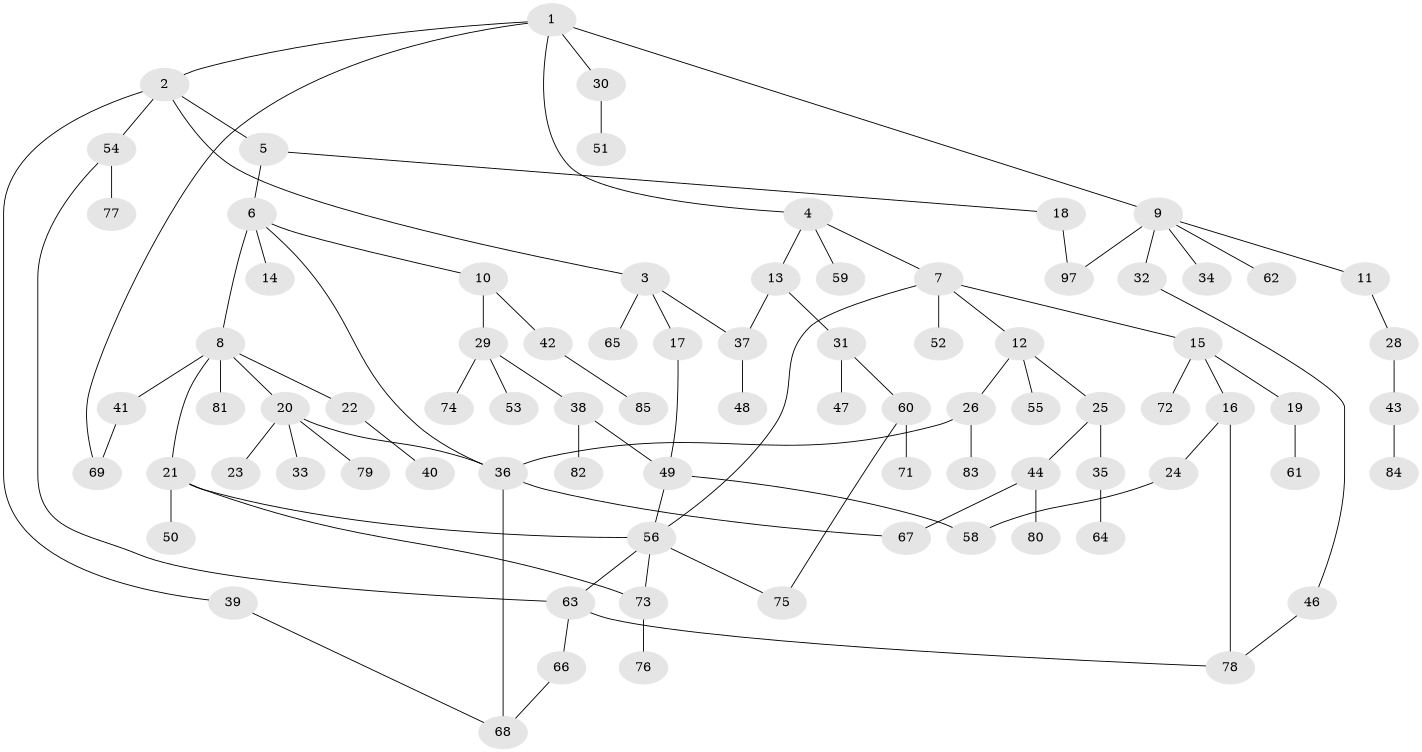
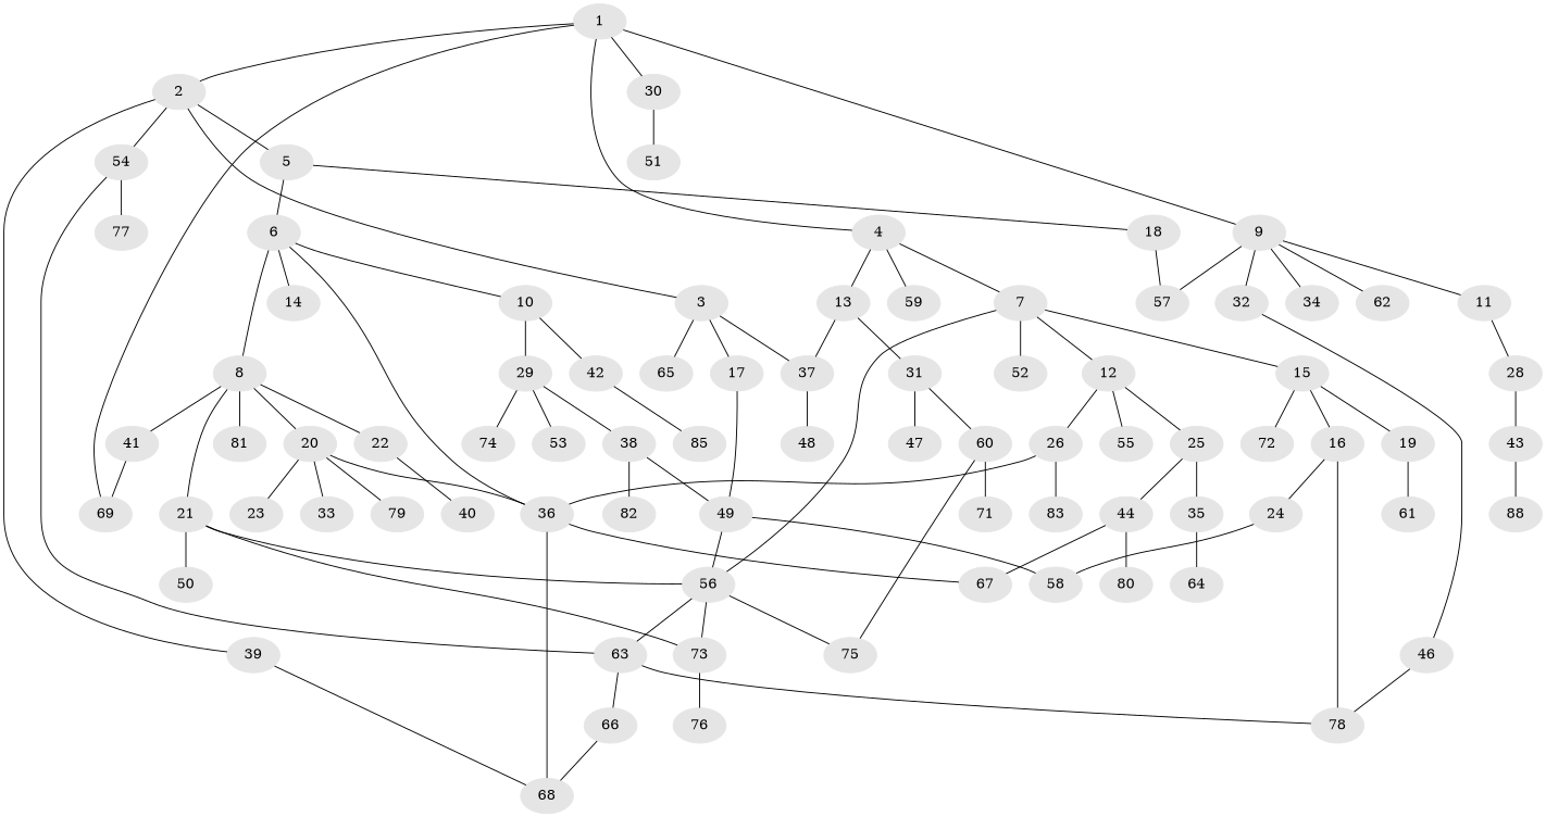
  graph {
    node [color=gray90 style=filled]
    1
    2
    4
    9
    30
    69
    3
    5
    39
    54
    7
    13
    59
    11
    32
    34
-   57 [label=97]
+   57
    62
    51
    17
    37
    65
    6
    18
    68
    63
    77
    49
    48
    12
    15
    52
    56
    31
    8
    10
    14
    36
    20
    21
    22
    41
    81
    29
    42
    25
    26
    55
    16
    19
    72
    73
    75
    23
    33
    79
    50
    40
    28
    46
    38
    53
    74
    67
    85
    43
    35
    44
    83
    47
    60
    24
    78
    61
    58
    76
    64
    80
-   84
+   84 [label=88]
    82
    71
    66
    1 -- 2
    1 -- 4
    1 -- 9
    1 -- 30
    1 -- 69
    2 -- 3
    2 -- 5
    2 -- 39
    2 -- 54
    4 -- 7
    4 -- 13
    4 -- 59
    9 -- 11
    9 -- 32
    9 -- 34
    9 -- 57
    9 -- 62
    30 -- 51
    3 -- 17
    3 -- 37
    3 -- 65
    5 -- 6
    5 -- 18
    39 -- 68
    54 -- 63
    54 -- 77
    7 -- 12
    7 -- 15
    7 -- 52
    7 -- 56
    13 -- 37
    13 -- 31
    11 -- 28
    32 -- 46
    17 -- 49
    37 -- 48
    6 -- 8
    6 -- 10
    6 -- 14
    6 -- 36
    18 -- 57
    63 -- 78
    63 -- 66
    49 -- 56
    49 -- 58
    12 -- 25
    12 -- 26
    12 -- 55
    15 -- 16
    15 -- 19
    15 -- 72
    56 -- 63
    56 -- 73
    56 -- 75
    31 -- 47
    31 -- 60
    8 -- 20
    8 -- 21
    8 -- 22
    8 -- 41
    8 -- 81
    10 -- 29
    10 -- 42
    36 -- 68
    36 -- 67
    20 -- 36
    20 -- 23
    20 -- 33
    20 -- 79
    21 -- 56
    21 -- 73
    21 -- 50
    22 -- 40
    41 -- 69
    29 -- 38
    29 -- 53
    29 -- 74
    42 -- 85
    25 -- 35
    25 -- 44
    26 -- 36
    26 -- 83
    16 -- 24
    16 -- 78
    19 -- 61
    73 -- 76
    28 -- 43
    46 -- 78
    38 -- 49
    38 -- 82
    43 -- 84
    35 -- 64
    44 -- 67
    44 -- 80
    60 -- 75
    60 -- 71
    24 -- 58
    66 -- 68
  }
